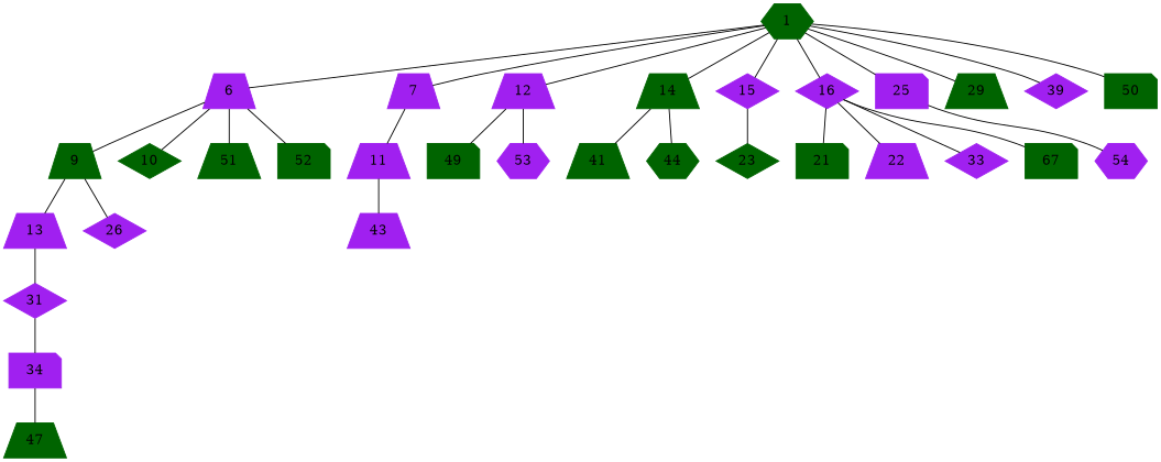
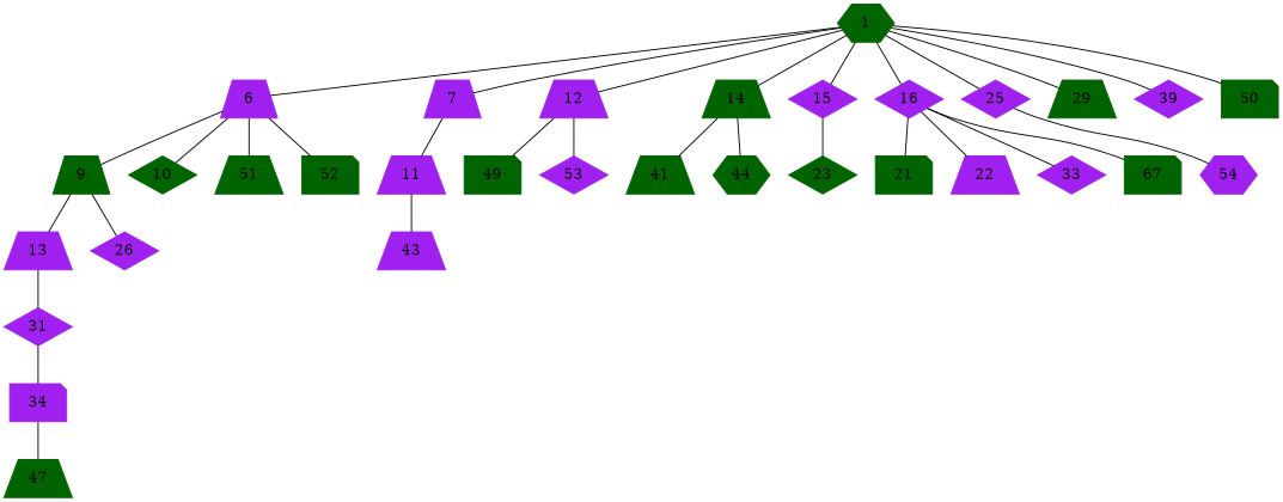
  graph {
    node [color=purple shape=trapezium style=filled]
    1 [color=darkgreen shape=hexagon super="+2+3"]
    6
    7 [super="+27+36"]
    12 [super="+28+20"]
    14 [color=darkgreen super="+24+73+62"]
    15 [shape=diamond super="+18"]
    16 [shape=diamond super="+19+72"]
-   25 [shape=note super="+32"]
+   25 [shape=diamond super="+32"]
    29 [color=darkgreen super="+79"]
    39 [shape=diamond super="+82"]
    50 [color=darkgreen shape=note super="+78"]
    9 [color=darkgreen super="+42+66"]
    10 [color=darkgreen shape=diamond super="+30"]
    51 [color=darkgreen]
    52 [color=darkgreen shape=note super="+84"]
    11
    49 [color=darkgreen shape=note]
-   53 [shape=hexagon]
+   53 [shape=diamond]
    41 [color=darkgreen]
    44 [color=darkgreen shape=hexagon super="+61"]
    23 [color=darkgreen shape=diamond]
    21 [color=darkgreen shape=note]
    22
    33 [shape=diamond]
    67 [color=darkgreen shape=note]
    54 [shape=hexagon]
    13 [super="+17"]
    26 [shape=diamond super="+37"]
    43
    31 [shape=diamond super="+48+64+45"]
    34 [shape=note super="+70+57+40"]
    47 [color=darkgreen]
    1 -- 6
    1 -- 7
    1 -- 12
    1 -- 14
    1 -- 15
    1 -- 16
    1 -- 25
    1 -- 29
    1 -- 39
    1 -- 50
    6 -- 9
    6 -- 10
    6 -- 51
    6 -- 52
    7 -- 11
    12 -- 49
    12 -- 53
    14 -- 41
    14 -- 44
    15 -- 23
    16 -- 21
    16 -- 22
    16 -- 33
    16 -- 67
    25 -- 54
    9 -- 13
    9 -- 26
    11 -- 43
    13 -- 31
    31 -- 34
    34 -- 47
  }
